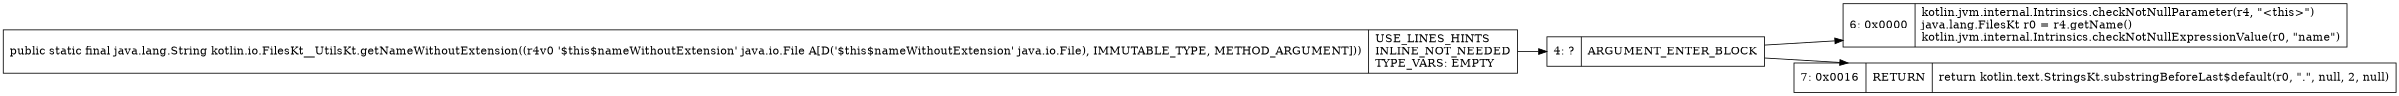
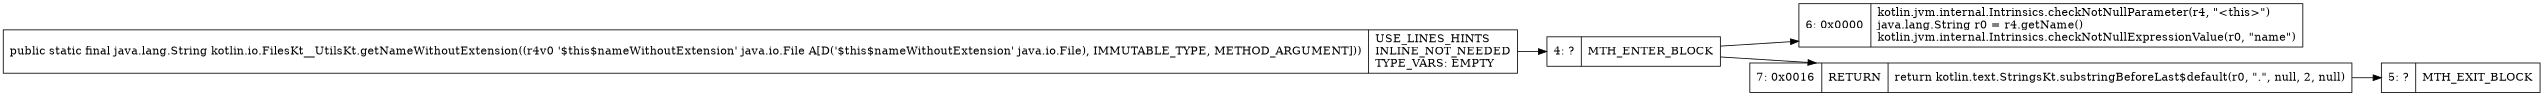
  digraph {
    rankdir=LR
    node [shape=record]
-   n1 [label="{4\:\ ?|ARGUMENT_ENTER_BLOCK\l}"]
-   n2 [label="{6\:\ 0x0000|kotlin.jvm.internal.Intrinsics.checkNotNullParameter(r4, \"\<this\>\")\ljava.lang.FilesKt r0 = r4.getName()\lkotlin.jvm.internal.Intrinsics.checkNotNullExpressionValue(r0, \"name\")\l}"]
+   n1 [label="{4\:\ ?|MTH_ENTER_BLOCK\l}"]
+   n2 [label="{6\:\ 0x0000|kotlin.jvm.internal.Intrinsics.checkNotNullParameter(r4, \"\<this\>\")\ljava.lang.String r0 = r4.getName()\lkotlin.jvm.internal.Intrinsics.checkNotNullExpressionValue(r0, \"name\")\l}"]
    n3 [label="{7\:\ 0x0016|RETURN\l|return kotlin.text.StringsKt.substringBeforeLast$default(r0, \".\", null, 2, null)\l}"]
+   n4 [label="{5\:\ ?|MTH_EXIT_BLOCK\l}"]
    n5 [label="{public static final java.lang.String kotlin.io.FilesKt__UtilsKt.getNameWithoutExtension((r4v0 '$this$nameWithoutExtension' java.io.File A[D('$this$nameWithoutExtension' java.io.File), IMMUTABLE_TYPE, METHOD_ARGUMENT]))  | USE_LINES_HINTS\lINLINE_NOT_NEEDED\lTYPE_VARS: EMPTY\l}"]
    n1 -> n2
    n1 -> n3
+   n3 -> n4
    n5 -> n1
  }
